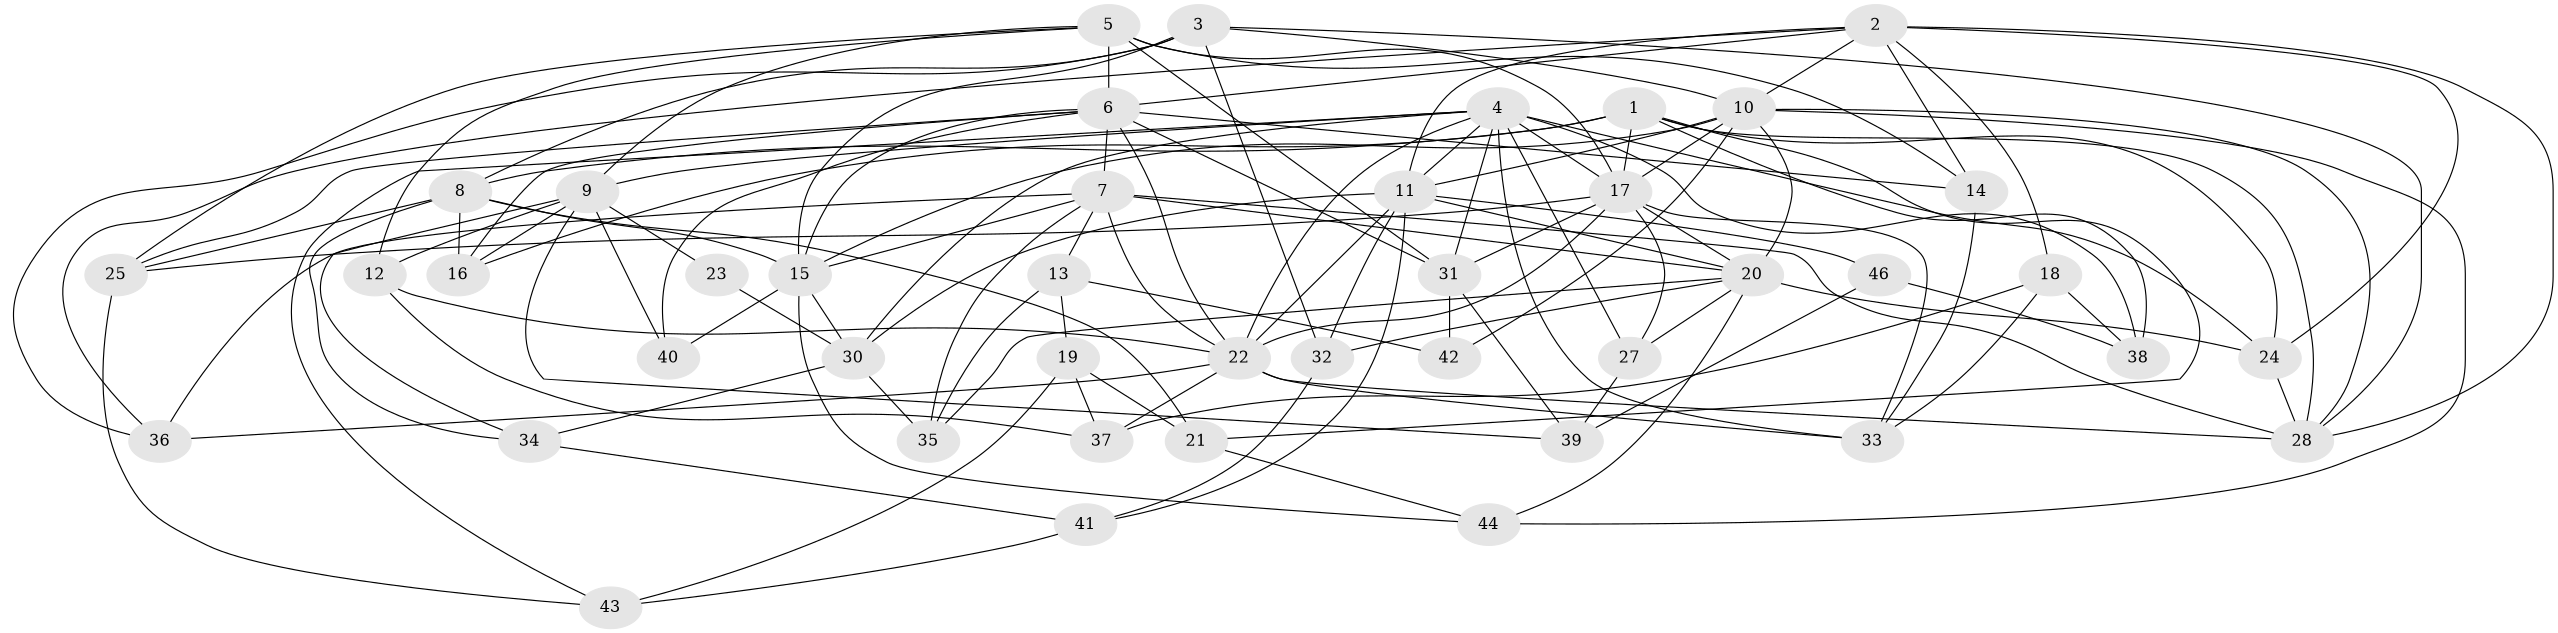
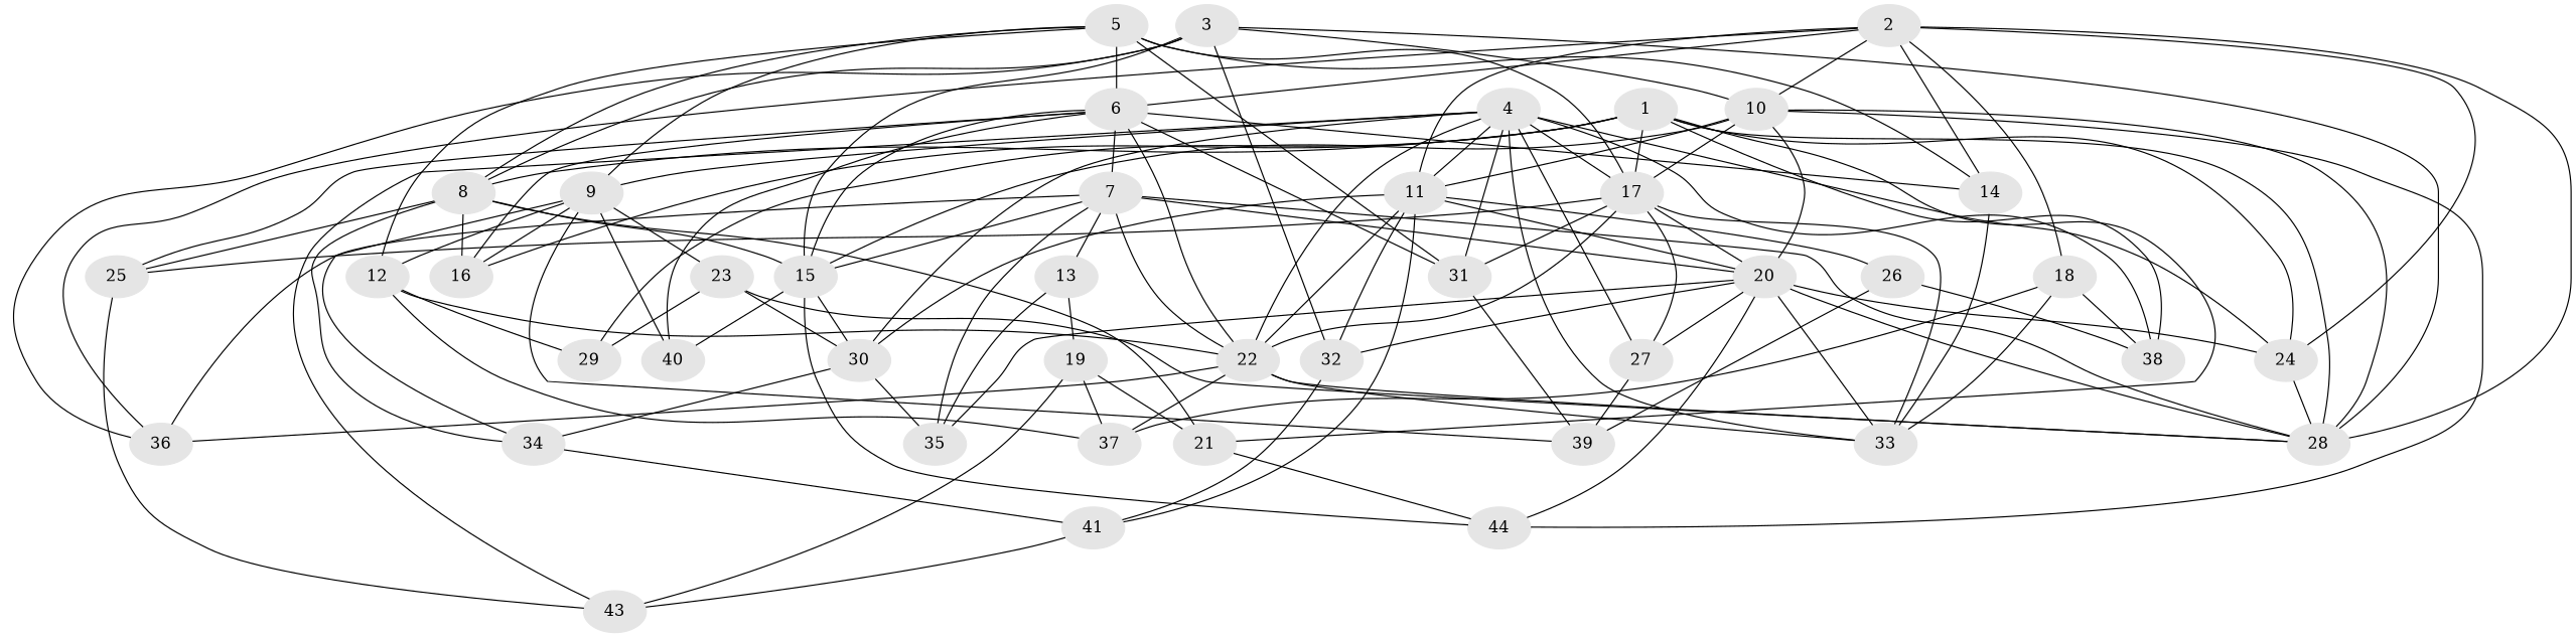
  graph {
    node [color=gray90 style=filled]
    edge [weight=1.0]
    1
    8
    16
    17
    21
    24
    28
+   29
    38
    15
    25
    34
    22
    27
    31
    33
    20
    44
    2
    6
    10
    11
    14
    18
    36
    7
    40
-   42
    32
    30
-   26 [label=46]
+   26
    41
    37
    3
    4
    9
    43
    12
    23
    39
    35
    5
    13
    19
    1 -- 8 [weight=2.0]
    1 -- 16
    1 -- 17
    1 -- 21
    1 -- 24 [weight=2.0]
    1 -- 28
+   1 -- 29
    1 -- 38
    8 -- 16
    8 -- 21
    8 -- 15
    8 -- 25
    8 -- 34
    17 -- 25
    17 -- 22
    17 -- 27
    17 -- 31
    17 -- 33
    17 -- 20
    21 -- 44
    24 -- 28
    15 -- 44
    15 -- 40
    15 -- 30 [weight=2.0]
    25 -- 43
    34 -- 41
    22 -- 28
    22 -- 33
    22 -- 36
    22 -- 37
    27 -- 39
-   31 -- 42
    31 -- 39
    20 -- 24
+   20 -- 28
    20 -- 27
+   20 -- 33
    20 -- 44
    20 -- 32
    20 -- 35
    2 -- 24
    2 -- 28
    2 -- 6
    2 -- 10
    2 -- 11
    2 -- 14
    2 -- 18
    2 -- 36
    6 -- 16
    6 -- 15
    6 -- 25
    6 -- 22
    6 -- 31
    6 -- 14 [weight=3.0]
    6 -- 7 [weight=2.0]
    6 -- 40
    10 -- 17
    10 -- 28
    10 -- 15
    10 -- 20
    10 -- 44
    10 -- 11 [weight=2.0]
-   10 -- 42 [weight=2.0]
    11 -- 22
    11 -- 20
    11 -- 32
    11 -- 30
    11 -- 26 [weight=2.0]
    11 -- 41
    14 -- 33
    18 -- 38
    18 -- 33
    18 -- 37
    7 -- 28
    7 -- 15
    7 -- 22
    7 -- 20 [weight=2.0]
    7 -- 36
    7 -- 35
    7 -- 13
    32 -- 41
    30 -- 34
    30 -- 35
    26 -- 38
    26 -- 39
    41 -- 43
    3 -- 8 [weight=2.0]
    3 -- 28 [weight=2.0]
    3 -- 15 [weight=2.0]
    3 -- 10 [weight=2.0]
    3 -- 36
    3 -- 32
    4 -- 17 [weight=2.0]
    4 -- 24
    4 -- 38
    4 -- 22
    4 -- 27
    4 -- 31
    4 -- 33
    4 -- 11
    4 -- 30
    4 -- 9
    4 -- 43
    9 -- 16
    9 -- 34
    9 -- 40 [weight=2.0]
    9 -- 12
    9 -- 23
    9 -- 39
+   12 -- 29
    12 -- 22
    12 -- 37
+   23 -- 28
+   23 -- 29
    23 -- 30
-   5 -- 25
+   5 -- 8
    5 -- 17 [weight=2.0]
    5 -- 31 [weight=3.0]
    5 -- 6
    5 -- 14
    5 -- 9 [weight=2.0]
    5 -- 12 [weight=2.0]
-   13 -- 42
    13 -- 35
    13 -- 19
    19 -- 21
    19 -- 37
    19 -- 43
  }
